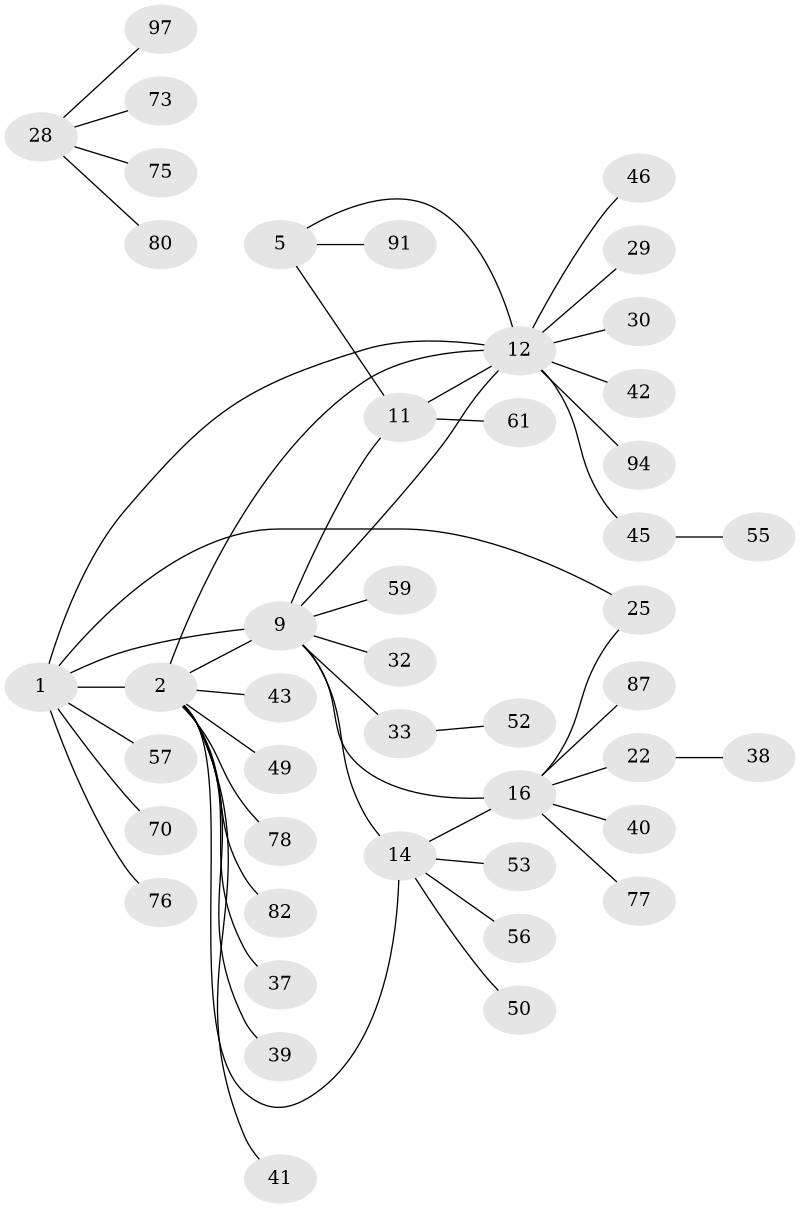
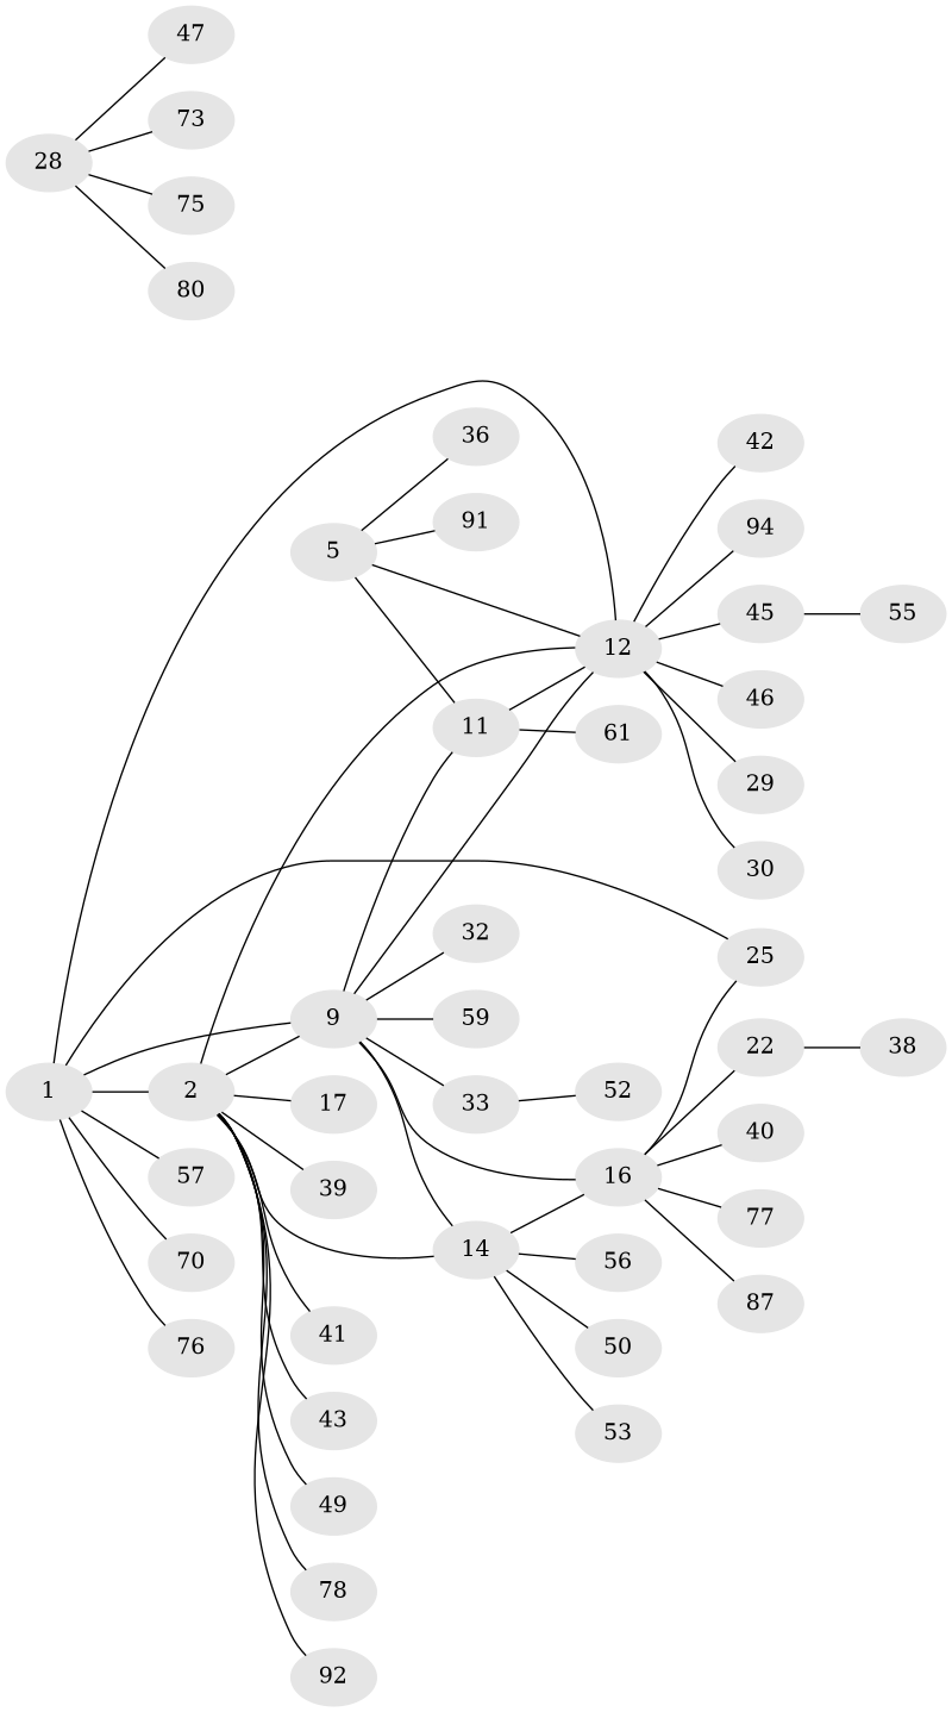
  graph {
    rankdir=LR
    node [color=gray90 style=filled]
    1 [super="+4+21"]
    2 [super="+26+3"]
    9 [super="+10+20"]
    12 [super="+31+27+24+68+89"]
    25
    57 [super="+61"]
    70
    76
    14 [super="+17"]
-   37 [super="+86+58"]
+   37 [super="+86+58" label=17]
    39 [super="+71"]
    41
    43
    49
    78
-   82
+   82 [label=92]
    11
    16
    32
    33 [super="+65"]
    59
    29 [super="+81"]
    30
    42
    n25 [label=94 super="+54"]
    45
    46
    5 [super="+51"]
+   36
    91
    50 [super="+66"]
    53
    56
    n34 [label=61 super="+90"]
    22
    40
    77
    87
    52
    55
    28 [super="+62"]
-   47 [label=97]
+   47
    73
    75
    80
    38
    1 -- 2 [weight=4]
    1 -- 9 [weight=2]
    1 -- 12 [weight=2]
    1 -- 25
    1 -- 57
    1 -- 70
    1 -- 76
    2 -- 9 [weight=3]
    2 -- 12
    2 -- 14
    2 -- 37
    2 -- 39
    2 -- 41
    2 -- 43
    2 -- 49
    2 -- 78
    2 -- 82
    9 -- 12 [weight=2]
    9 -- 14 [weight=5]
    9 -- 11 [weight=2]
    9 -- 16 [weight=4]
    9 -- 32
    9 -- 33
    9 -- 59 [weight=2]
    12 -- 29
    12 -- 30
    12 -- 42
    12 -- n25
    12 -- 45
    12 -- 46
    14 -- 16
    14 -- 50
    14 -- 53
    14 -- 56
    11 -- 12
    11 -- n34
    16 -- 25
    16 -- 22
    16 -- 40
    16 -- 77
    16 -- 87
    33 -- 52
    45 -- 55
    5 -- 12
    5 -- 11
+   5 -- 36
    5 -- 91
    22 -- 38
    28 -- 47
    28 -- 73
    28 -- 75
    28 -- 80
  }
